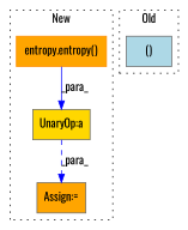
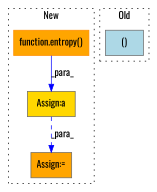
  digraph {
    fontname=Oswald
    node [color=gray40 fillcolor=orange fontname=Oswald shape=box style=filled]
    edge [color=blue fontname=Oswald]
-   n1 [a=75 color=darkorange l="8,1" label="entropy.entropy()" s="5144,5153"]
-   n2 [a=61 fillcolor=gold l=11 label="UnaryOp:a" s=5143]
+   n1 [a=75 color=darkorange l="8,1" label="function.entropy()" s="5144,5153"]
+   n2 [a=61 fillcolor=gold l=11 label="Assign:a" s=5143]
    n3 [a=68 l=3 label="Assign:=" s=5124]
    n4 [a=54 fillcolor=lightblue l=14 label="()" s=4787]
    subgraph cluster_1 {
      label=New
      style=dotted
      n1
      n2
      n3
    }
    subgraph cluster_2 {
      label=Old
      style=dotted
      n4
    }
    n1 -> n2 [label=_para_ style=solid]
    n2 -> n3 [label=_para_ style=dashed]
  }
